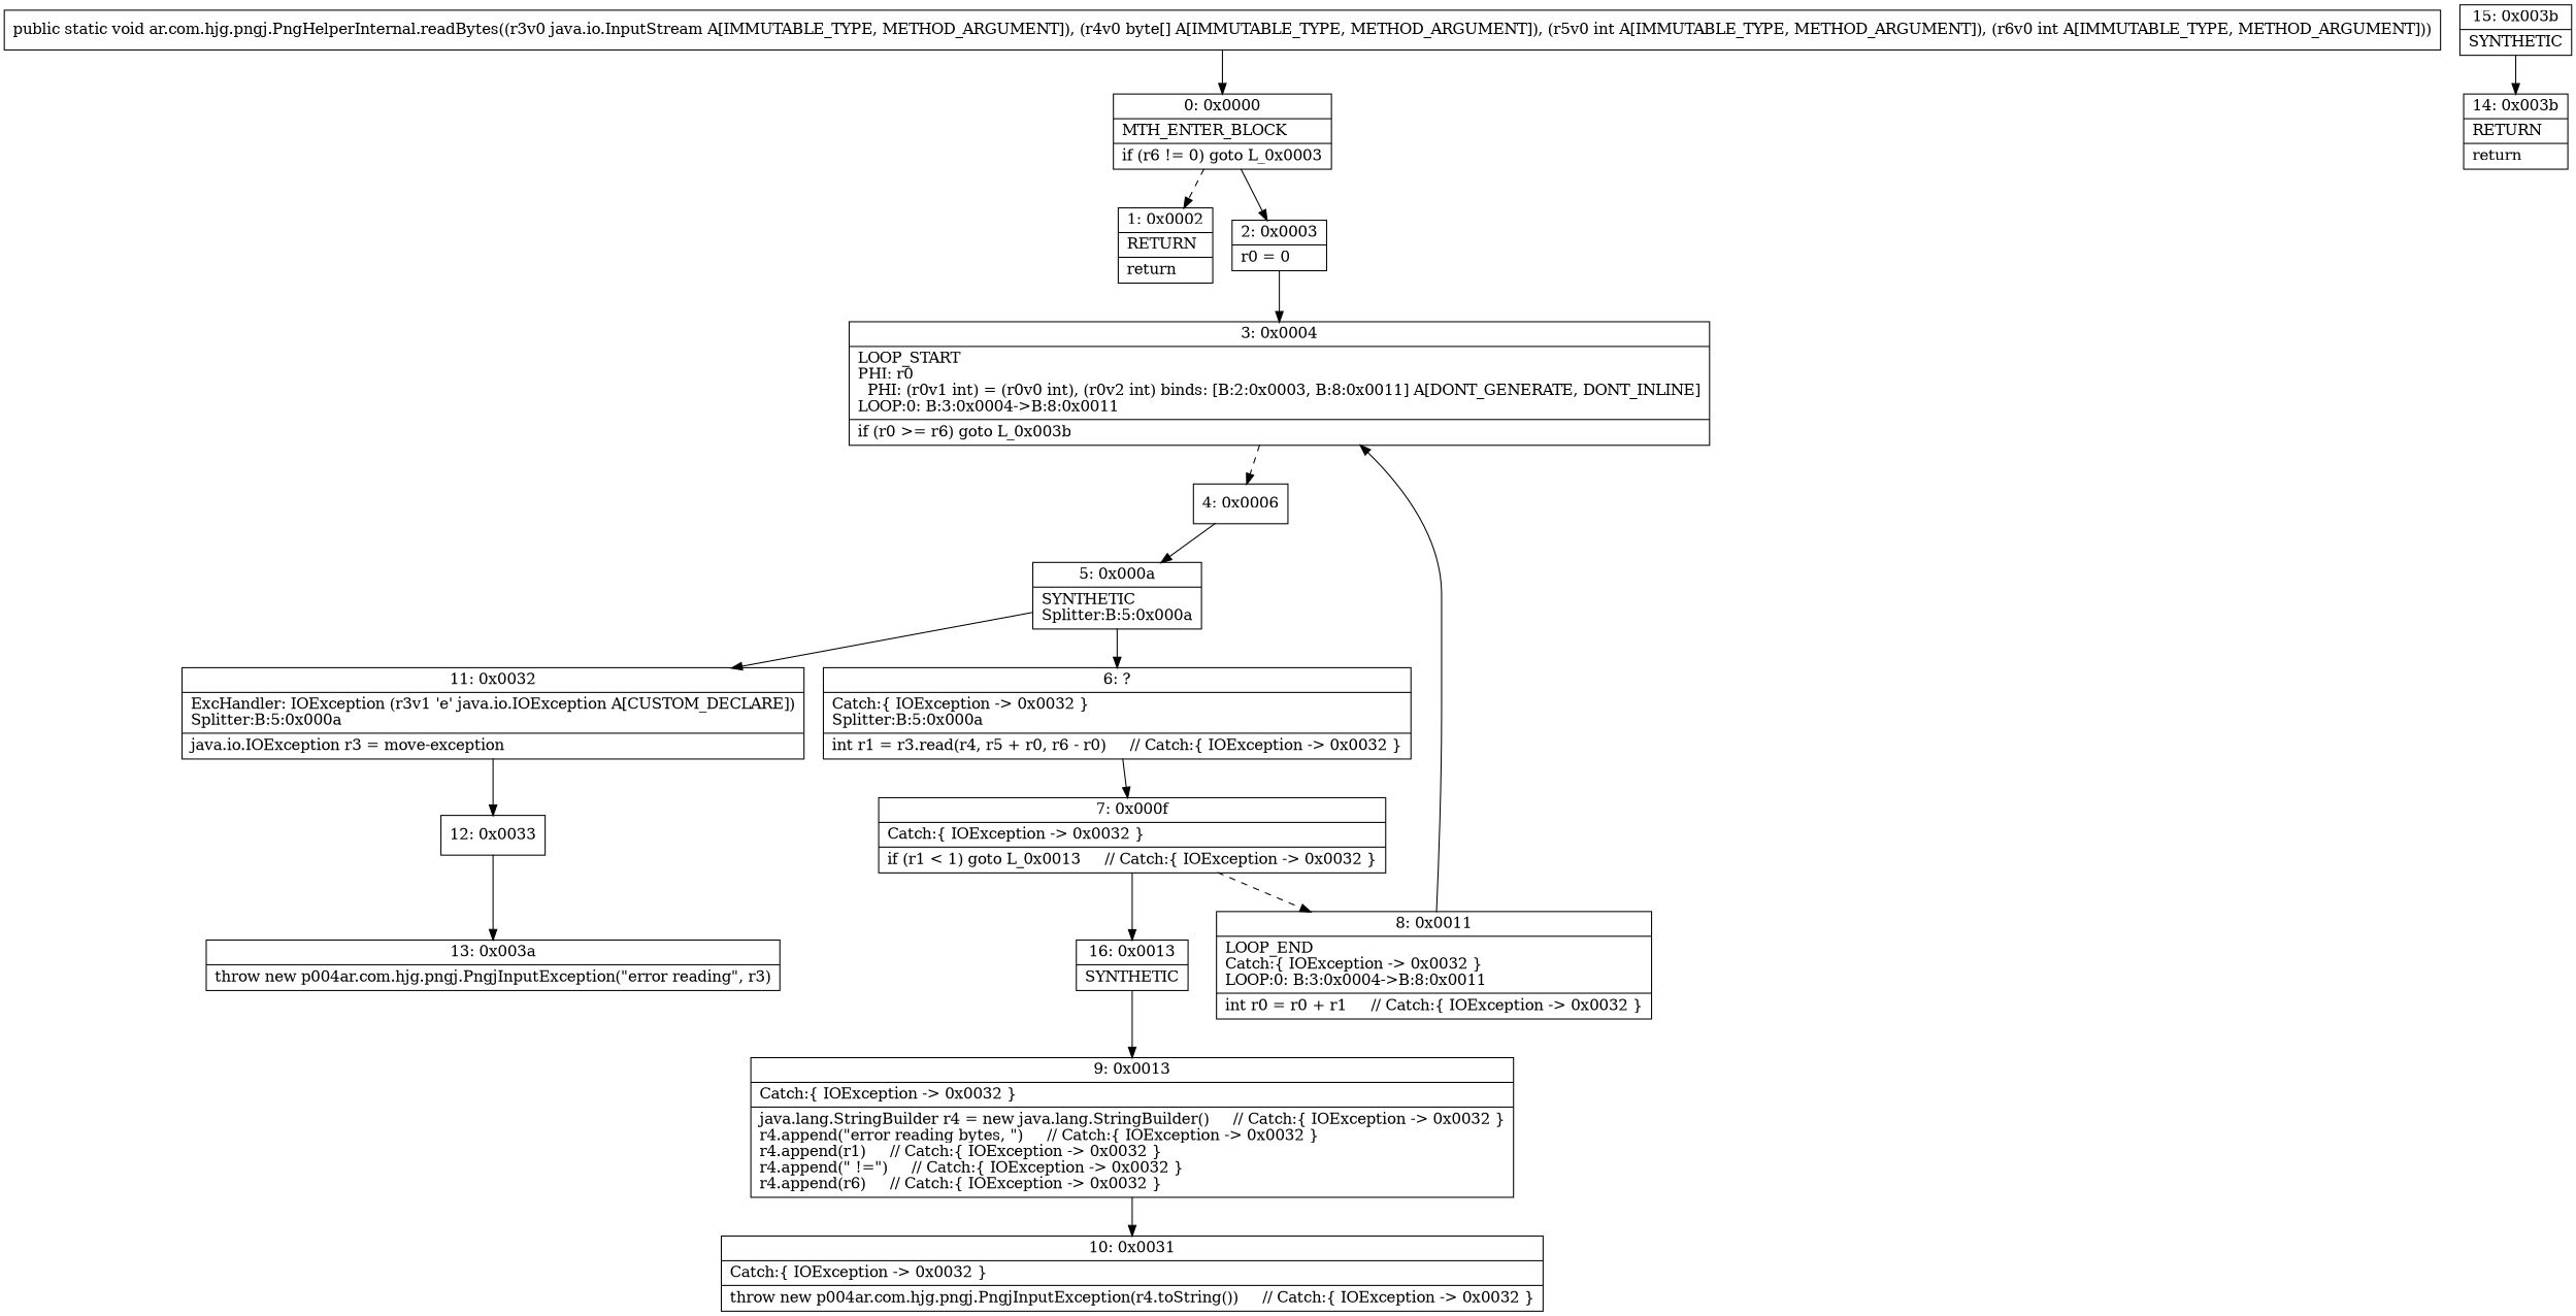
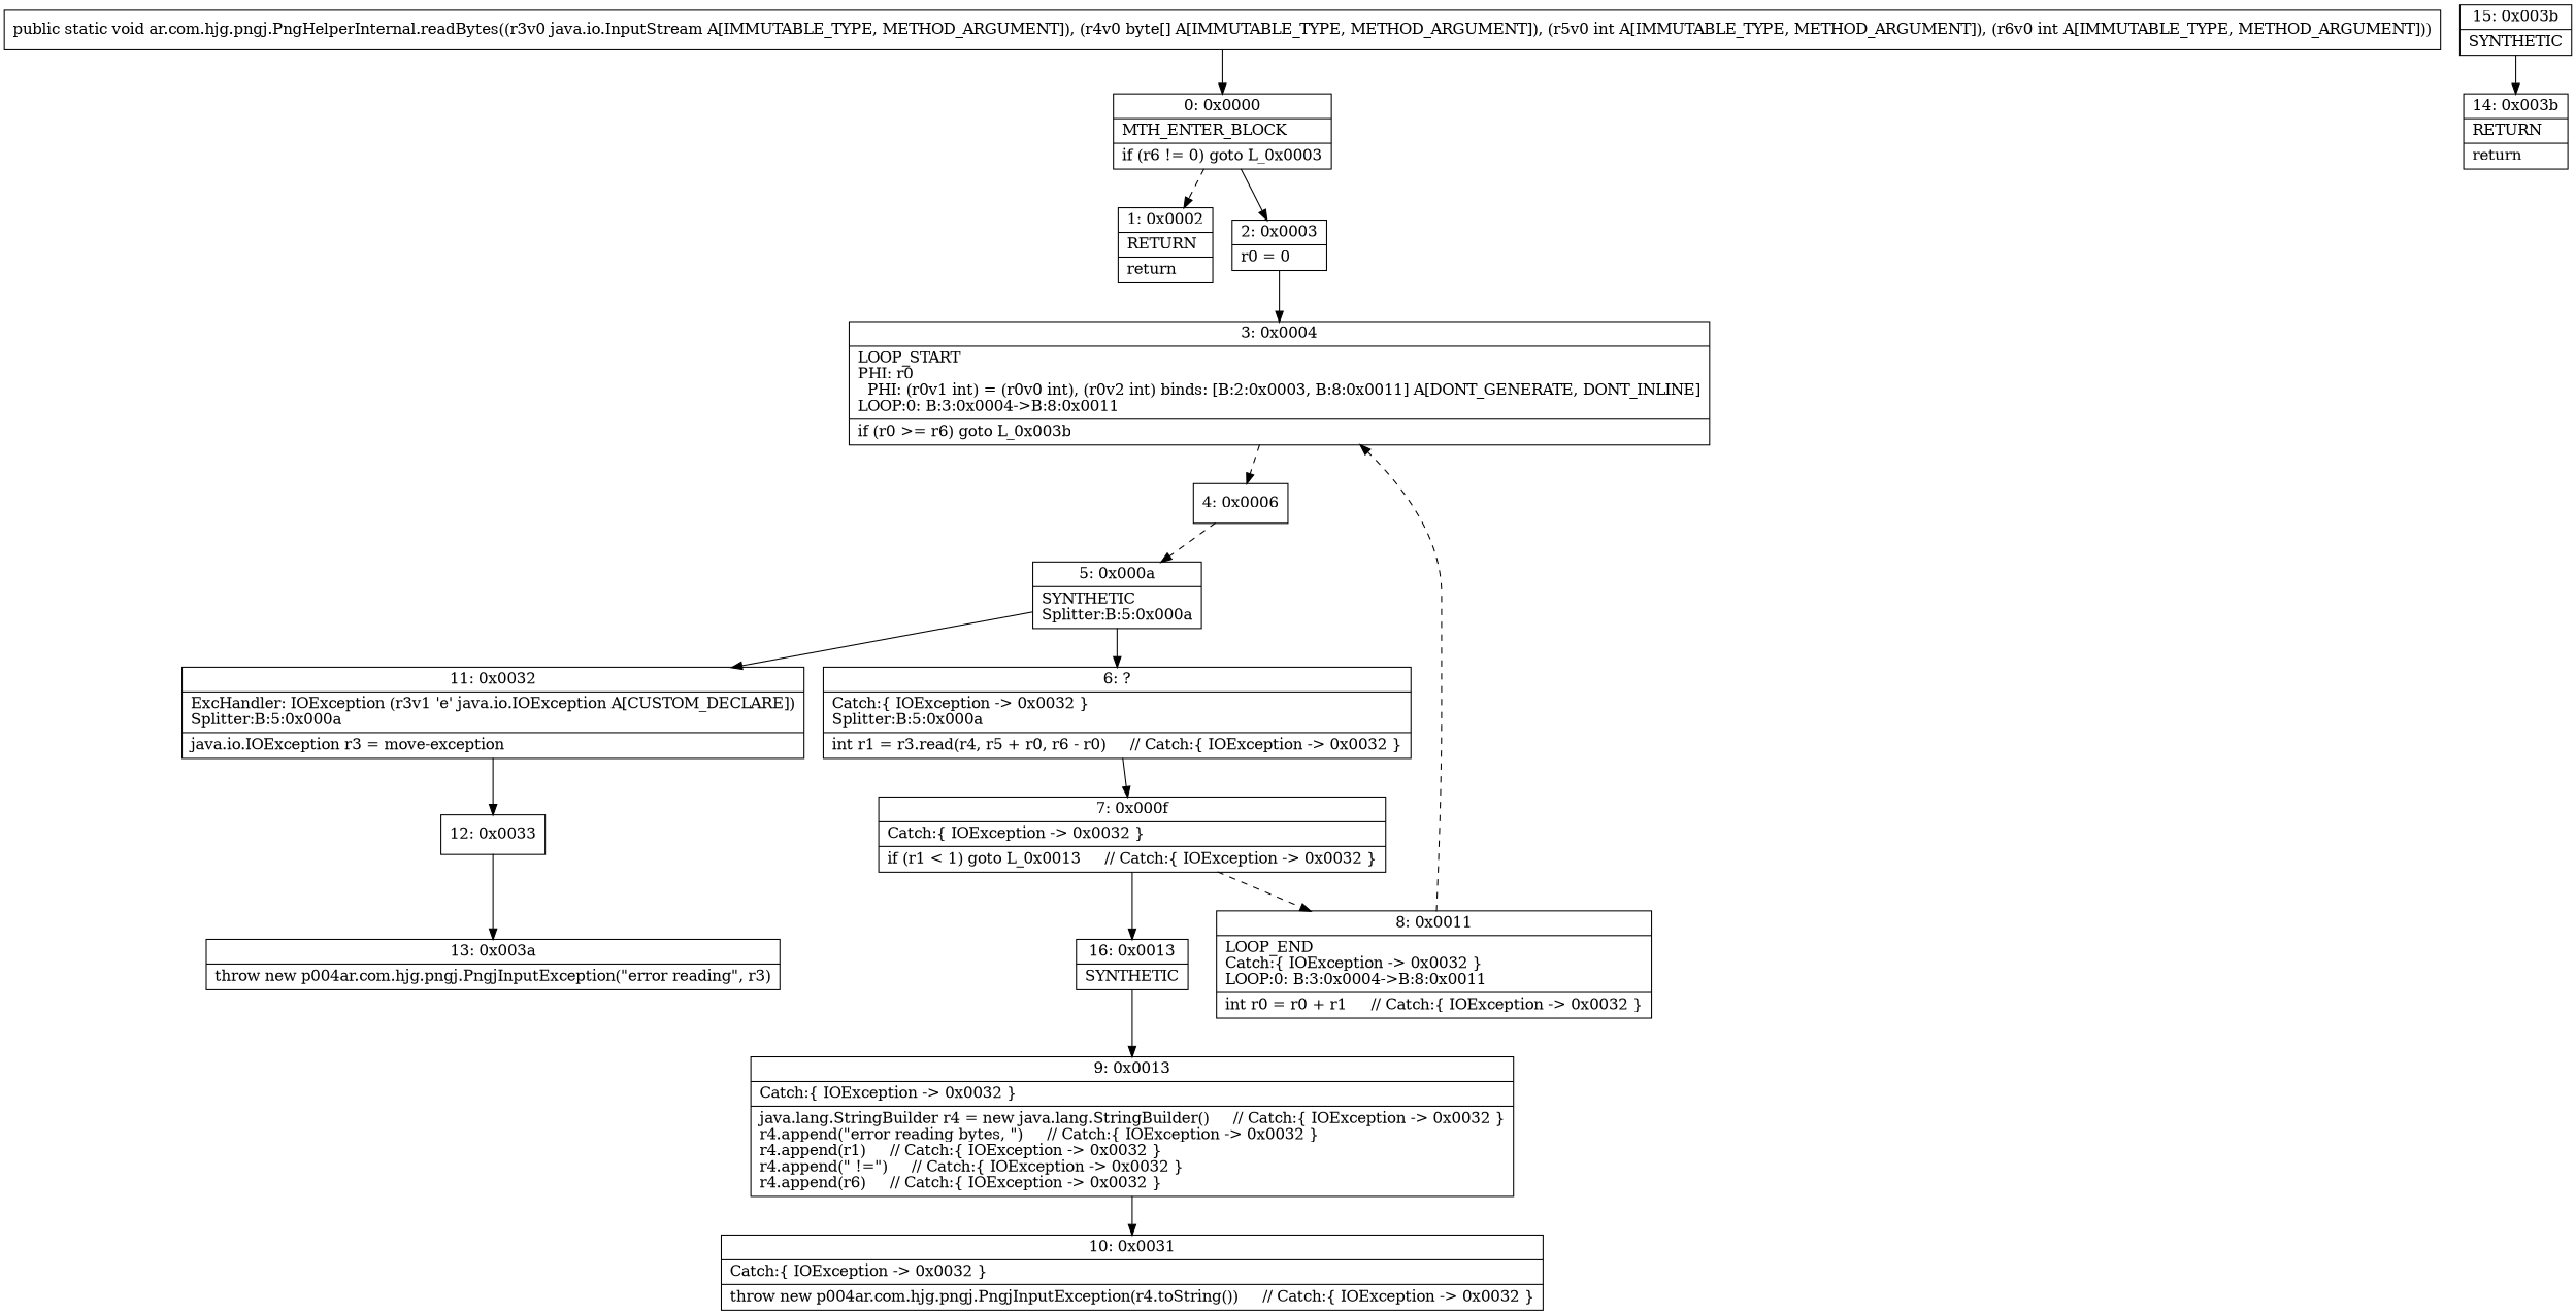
  digraph {
    node [shape=record]
    n1 [label="{0\:\ 0x0000|MTH_ENTER_BLOCK\l|if (r6 != 0) goto L_0x0003\l}"]
    n2 [label="{1\:\ 0x0002|RETURN\l|return\l}"]
    n3 [label="{2\:\ 0x0003|r0 = 0\l}"]
    n4 [label="{3\:\ 0x0004|LOOP_START\lPHI: r0 \l  PHI: (r0v1 int) = (r0v0 int), (r0v2 int) binds: [B:2:0x0003, B:8:0x0011] A[DONT_GENERATE, DONT_INLINE]\lLOOP:0: B:3:0x0004\-\>B:8:0x0011\l|if (r0 \>= r6) goto L_0x003b\l}"]
    n5 [label="{4\:\ 0x0006}"]
    n6 [label="{5\:\ 0x000a|SYNTHETIC\lSplitter:B:5:0x000a\l}"]
    n7 [label="{15\:\ 0x003b|SYNTHETIC\l}"]
    n8 [label="{14\:\ 0x003b|RETURN\l|return\l}"]
    n9 [label="{6\:\ ?|Catch:\{ IOException \-\> 0x0032 \}\lSplitter:B:5:0x000a\l|int r1 = r3.read(r4, r5 + r0, r6 \- r0)     \/\/ Catch:\{ IOException \-\> 0x0032 \}\l}"]
    n10 [label="{11\:\ 0x0032|ExcHandler: IOException (r3v1 'e' java.io.IOException A[CUSTOM_DECLARE])\lSplitter:B:5:0x000a\l|java.io.IOException r3 = move\-exception\l}"]
    n11 [label="{7\:\ 0x000f|Catch:\{ IOException \-\> 0x0032 \}\l|if (r1 \< 1) goto L_0x0013     \/\/ Catch:\{ IOException \-\> 0x0032 \}\l}"]
    n12 [label="{12\:\ 0x0033}"]
    n13 [label="{8\:\ 0x0011|LOOP_END\lCatch:\{ IOException \-\> 0x0032 \}\lLOOP:0: B:3:0x0004\-\>B:8:0x0011\l|int r0 = r0 + r1     \/\/ Catch:\{ IOException \-\> 0x0032 \}\l}"]
    n14 [label="{16\:\ 0x0013|SYNTHETIC\l}"]
    n15 [label="{9\:\ 0x0013|Catch:\{ IOException \-\> 0x0032 \}\l|java.lang.StringBuilder r4 = new java.lang.StringBuilder()     \/\/ Catch:\{ IOException \-\> 0x0032 \}\lr4.append(\"error reading bytes, \")     \/\/ Catch:\{ IOException \-\> 0x0032 \}\lr4.append(r1)     \/\/ Catch:\{ IOException \-\> 0x0032 \}\lr4.append(\" !=\")     \/\/ Catch:\{ IOException \-\> 0x0032 \}\lr4.append(r6)     \/\/ Catch:\{ IOException \-\> 0x0032 \}\l}"]
    n16 [label="{10\:\ 0x0031|Catch:\{ IOException \-\> 0x0032 \}\l|throw new p004ar.com.hjg.pngj.PngjInputException(r4.toString())     \/\/ Catch:\{ IOException \-\> 0x0032 \}\l}"]
    n17 [label="{13\:\ 0x003a|throw new p004ar.com.hjg.pngj.PngjInputException(\"error reading\", r3)\l}"]
    n18 [label="{public static void ar.com.hjg.pngj.PngHelperInternal.readBytes((r3v0 java.io.InputStream A[IMMUTABLE_TYPE, METHOD_ARGUMENT]), (r4v0 byte[] A[IMMUTABLE_TYPE, METHOD_ARGUMENT]), (r5v0 int A[IMMUTABLE_TYPE, METHOD_ARGUMENT]), (r6v0 int A[IMMUTABLE_TYPE, METHOD_ARGUMENT])) }"]
    n1 -> n2 [style=dashed]
    n1 -> n3
    n3 -> n4
    n4 -> n5 [style=dashed]
-   n5 -> n6
+   n5 -> n6 [style=dashed]
    n6 -> n9
    n6 -> n10
    n7 -> n8
    n9 -> n11
    n10 -> n12
    n11 -> n13 [style=dashed]
    n11 -> n14
    n12 -> n17
-   n13 -> n4
+   n13 -> n4 [style=dashed]
    n14 -> n15
    n15 -> n16
    n18 -> n1
  }
